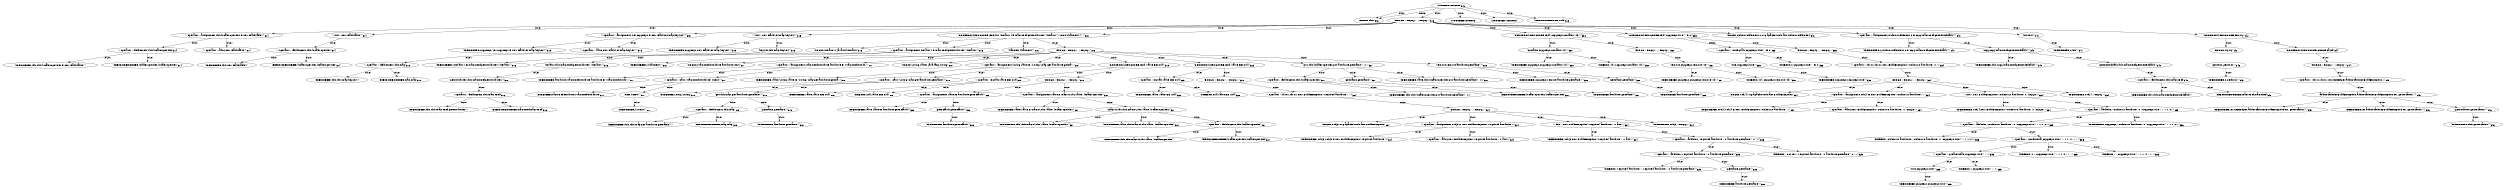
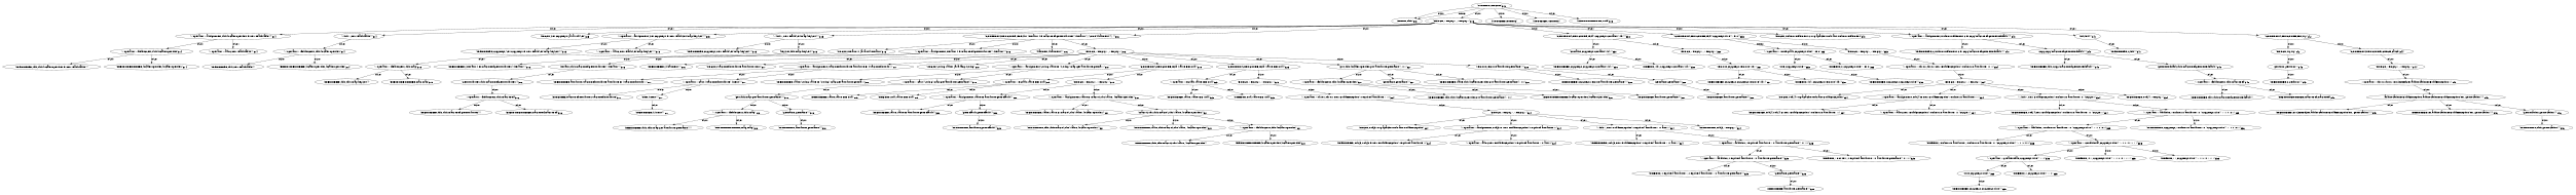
  digraph {
    n1 [label=<(METHOD,execute)<SUB>313</SUB>>]
    n2 [label=<(PARAM,this)<SUB>313</SUB>>]
    n3 [label=<(BLOCK,&lt;empty&gt;,&lt;empty&gt;)<SUB>313</SUB>>]
    n4 [label=<(MODIFIER,PUBLIC)>]
    n5 [label=<(MODIFIER,VIRTUAL)>]
    n6 [label=<(METHOD_RETURN,void)<SUB>313</SUB>>]
    n7 [label=<(&lt;operator&gt;.assignment,this.localProperties = new Hashtable())<SUB>314</SUB>>]
    n8 [label=<(&lt;init&gt;,new Hashtable())<SUB>314</SUB>>]
+   n9 [label=<(LOCAL,Set copyKeys: java.util.Set)<SUB>315</SUB>>]
    n10 [label=<(&lt;operator&gt;.assignment,Set copyKeys = new HashSet(map.keySet()))<SUB>315</SUB>>]
    n11 [label=<(&lt;init&gt;,new HashSet(map.keySet()))<SUB>315</SUB>>]
    n12 [label=<(CONTROL_STRUCTURE,FOR,for (Iterator i = macroDef.getAttributes().iterator(); Some(i.hasNext()); ))<SUB>316</SUB>>]
    n13 [label=<(CONTROL_STRUCTURE,IF,if (copyKeys.contains(&quot;id&quot;)))<SUB>330</SUB>>]
    n14 [label=<(CONTROL_STRUCTURE,IF,if (copyKeys.size() != 0))<SUB>333</SUB>>]
    n15 [label=<(LOCAL,UnknownElement c: org.apache.tools.ant.UnknownElement)<SUB>340</SUB>>]
    n16 [label=<(&lt;operator&gt;.assignment,UnknownElement c = copy(macroDef.getNestedTask()))<SUB>340</SUB>>]
    n17 [label=<(init,init())<SUB>341</SUB>>]
    n18 [label=<(CONTROL_STRUCTURE,TRY,try)<SUB>342</SUB>>]
    n19 [label=<(&lt;operator&gt;.fieldAccess,this.localProperties)<SUB>314</SUB>>]
    n20 [label=<(&lt;operator&gt;.alloc,new Hashtable())<SUB>314</SUB>>]
    n21 [label=<(&lt;operator&gt;.fieldAccess,this.localProperties)<SUB>314</SUB>>]
    n22 [label=<(IDENTIFIER,copyKeys,Set copyKeys = new HashSet(map.keySet()))<SUB>315</SUB>>]
    n23 [label=<(&lt;operator&gt;.alloc,new HashSet(map.keySet()))<SUB>315</SUB>>]
    n24 [label=<(IDENTIFIER,copyKeys,new HashSet(map.keySet()))<SUB>315</SUB>>]
    n25 [label=<(keySet,this.map.keySet())<SUB>315</SUB>>]
    n26 [label=<(LOCAL,Iterator i: java.util.Iterator)<SUB>316</SUB>>]
    n27 [label=<(&lt;operator&gt;.assignment,Iterator i = macroDef.getAttributes().iterator())<SUB>316</SUB>>]
    n28 [label=<(hasNext,i.hasNext())<SUB>316</SUB>>]
    n29 [label=<(BLOCK,&lt;empty&gt;,&lt;empty&gt;)<SUB>316</SUB>>]
    n30 [label=<(contains,copyKeys.contains(&quot;id&quot;))<SUB>330</SUB>>]
    n31 [label=<(BLOCK,&lt;empty&gt;,&lt;empty&gt;)<SUB>330</SUB>>]
    n32 [label=<(&lt;operator&gt;.notEquals,copyKeys.size() != 0)<SUB>333</SUB>>]
    n33 [label=<(BLOCK,&lt;empty&gt;,&lt;empty&gt;)<SUB>333</SUB>>]
    n34 [label=<(IDENTIFIER,c,UnknownElement c = copy(macroDef.getNestedTask()))<SUB>340</SUB>>]
    n35 [label=<(copy,copy(macroDef.getNestedTask()))<SUB>340</SUB>>]
    n36 [label=<(IDENTIFIER,c,init())<SUB>341</SUB>>]
    n37 [label=<(BLOCK,try,try)<SUB>342</SUB>>]
    n38 [label=<(CONTROL_STRUCTURE,CATCH,catch)<SUB>344</SUB>>]
    n39 [label=<(IDENTIFIER,this,this.localProperties = new Hashtable())>]
    n40 [label=<(FIELD_IDENTIFIER,localProperties,localProperties)<SUB>314</SUB>>]
    n41 [label=<(IDENTIFIER,this,new Hashtable())>]
    n42 [label=<(FIELD_IDENTIFIER,localProperties,localProperties)<SUB>314</SUB>>]
    n43 [label=<(&lt;operator&gt;.fieldAccess,this.map)<SUB>315</SUB>>]
    n44 [label=<(IDENTIFIER,this,this.map.keySet())>]
    n45 [label=<(FIELD_IDENTIFIER,map,map)<SUB>315</SUB>>]
    n46 [label=<(IDENTIFIER,i,Iterator i = macroDef.getAttributes().iterator())<SUB>316</SUB>>]
    n47 [label=<(iterator,this.macroDef.getAttributes().iterator())<SUB>316</SUB>>]
    n48 [label=<(IDENTIFIER,i,i.hasNext())<SUB>316</SUB>>]
    n49 [label=<(LOCAL,MacroDef.Attribute attribute: ANY)<SUB>317</SUB>>]
    n50 [label=<(&lt;operator&gt;.assignment,MacroDef.Attribute attribute = (MacroDef.Attrib...)<SUB>317</SUB>>]
    n51 [label=<(LOCAL,String value: java.lang.String)<SUB>318</SUB>>]
    n52 [label=<(&lt;operator&gt;.assignment,String value = (String) map.get(attribute.getNa...)<SUB>318</SUB>>]
    n53 [label=<(CONTROL_STRUCTURE,IF,if (value == null))<SUB>319</SUB>>]
    n54 [label=<(CONTROL_STRUCTURE,IF,if (value == null))<SUB>323</SUB>>]
    n55 [label=<(put,this.localProperties.put(attribute.getName(), v...)<SUB>327</SUB>>]
    n56 [label=<(remove,remove(attribute.getName()))<SUB>328</SUB>>]
    n57 [label=<(getAttributes,this.macroDef.getAttributes())<SUB>316</SUB>>]
    n58 [label=<(&lt;operator&gt;.fieldAccess,this.macroDef)<SUB>316</SUB>>]
    n59 [label=<(IDENTIFIER,this,this.macroDef.getAttributes())>]
    n60 [label=<(FIELD_IDENTIFIER,macroDef,macroDef)<SUB>316</SUB>>]
    n61 [label=<(IDENTIFIER,attribute,MacroDef.Attribute attribute = (MacroDef.Attrib...)<SUB>317</SUB>>]
    n62 [label=<(&lt;operator&gt;.cast,(MacroDef.Attribute) i.next())<SUB>317</SUB>>]
    n63 [label=<(IDENTIFIER,value,String value = (String) map.get(attribute.getNa...)<SUB>318</SUB>>]
    n64 [label=<(&lt;operator&gt;.cast,(String) map.get(attribute.getName()))<SUB>318</SUB>>]
    n65 [label=<(&lt;operator&gt;.equals,value == null)<SUB>319</SUB>>]
    n66 [label=<(BLOCK,&lt;empty&gt;,&lt;empty&gt;)<SUB>319</SUB>>]
    n67 [label=<(&lt;operator&gt;.equals,value == null)<SUB>323</SUB>>]
    n68 [label=<(BLOCK,&lt;empty&gt;,&lt;empty&gt;)<SUB>323</SUB>>]
    n69 [label=<(&lt;operator&gt;.fieldAccess,this.localProperties)<SUB>327</SUB>>]
    n70 [label=<(getName,getName())<SUB>327</SUB>>]
    n71 [label=<(IDENTIFIER,value,this.localProperties.put(attribute.getName(), v...)<SUB>327</SUB>>]
    n72 [label=<(IDENTIFIER,copyKeys,remove(attribute.getName()))<SUB>328</SUB>>]
    n73 [label=<(getName,getName())<SUB>328</SUB>>]
    n74 [label=<(TYPE_REF,MacroDef.Attribute,MacroDef.Attribute)<SUB>317</SUB>>]
    n75 [label=<(next,i.next())<SUB>317</SUB>>]
    n76 [label=<(IDENTIFIER,i,i.next())<SUB>617</SUB>>]
-   n77 [label=<(TYPE_REF,String,String)<SUB>318</SUB>>]
    n78 [label=<(get,this.map.get(attribute.getName()))<SUB>318</SUB>>]
    n79 [label=<(&lt;operator&gt;.fieldAccess,this.map)<SUB>318</SUB>>]
    n80 [label=<(getName,getName())<SUB>318</SUB>>]
    n81 [label=<(IDENTIFIER,this,this.map.get(attribute.getName()))>]
    n82 [label=<(FIELD_IDENTIFIER,map,map)<SUB>318</SUB>>]
    n83 [label=<(IDENTIFIER,attribute,getName())<SUB>318</SUB>>]
    n84 [label=<(IDENTIFIER,value,value == null)<SUB>319</SUB>>]
    n85 [label=<(LITERAL,null,value == null)<SUB>319</SUB>>]
    n86 [label=<(&lt;operator&gt;.assignment,value = attribute.getDefault())<SUB>320</SUB>>]
    n87 [label=<(&lt;operator&gt;.assignment,value = macroSubs(value, localProperties))<SUB>321</SUB>>]
    n88 [label=<(IDENTIFIER,value,value = attribute.getDefault())<SUB>320</SUB>>]
    n89 [label=<(getDefault,getDefault())<SUB>320</SUB>>]
    n90 [label=<(IDENTIFIER,value,value = macroSubs(value, localProperties))<SUB>321</SUB>>]
    n91 [label=<(macroSubs,this.macroSubs(value, localProperties))<SUB>321</SUB>>]
    n92 [label=<(IDENTIFIER,attribute,getDefault())<SUB>320</SUB>>]
    n93 [label=<(IDENTIFIER,this,this.macroSubs(value, localProperties))<SUB>321</SUB>>]
    n94 [label=<(IDENTIFIER,value,this.macroSubs(value, localProperties))<SUB>321</SUB>>]
    n95 [label=<(&lt;operator&gt;.fieldAccess,this.localProperties)<SUB>321</SUB>>]
    n96 [label=<(IDENTIFIER,this,this.macroSubs(value, localProperties))>]
    n97 [label=<(FIELD_IDENTIFIER,localProperties,localProperties)<SUB>321</SUB>>]
    n98 [label=<(IDENTIFIER,value,value == null)<SUB>323</SUB>>]
    n99 [label=<(LITERAL,null,value == null)<SUB>323</SUB>>]
    n100 [label=<(&lt;operator&gt;.throw,throw new BuildException(&quot;required attribute &quot; ...)<SUB>324</SUB>>]
    n101 [label=<(BLOCK,&lt;empty&gt;,&lt;empty&gt;)<SUB>324</SUB>>]
    n102 [label=<(LOCAL,$obj3: org.apache.tools.ant.BuildException)<SUB>324</SUB>>]
    n103 [label=<(&lt;operator&gt;.assignment,$obj3 = new BuildException(&quot;required attribute ...)<SUB>324</SUB>>]
    n104 [label=<(&lt;init&gt;,new BuildException(&quot;required attribute &quot; + attr...)<SUB>324</SUB>>]
    n105 [label=<(IDENTIFIER,$obj3,&lt;empty&gt;)<SUB>324</SUB>>]
    n106 [label=<(IDENTIFIER,$obj3,$obj3 = new BuildException(&quot;required attribute ...)<SUB>324</SUB>>]
    n107 [label=<(&lt;operator&gt;.alloc,new BuildException(&quot;required attribute &quot; + attr...)<SUB>324</SUB>>]
    n108 [label=<(IDENTIFIER,$obj3,new BuildException(&quot;required attribute &quot; + attr...)<SUB>324</SUB>>]
    n109 [label=<(&lt;operator&gt;.addition,&quot;required attribute &quot; + attribute.getName() + &quot;...)<SUB>325</SUB>>]
    n110 [label=<(&lt;operator&gt;.addition,&quot;required attribute &quot; + attribute.getName())<SUB>325</SUB>>]
    n111 [label=<(LITERAL,&quot; not set&quot;,&quot;required attribute &quot; + attribute.getName() + &quot;...)<SUB>325</SUB>>]
    n112 [label=<(LITERAL,&quot;required attribute &quot;,&quot;required attribute &quot; + attribute.getName())<SUB>325</SUB>>]
    n113 [label=<(getName,getName())<SUB>325</SUB>>]
    n114 [label=<(IDENTIFIER,attribute,getName())<SUB>325</SUB>>]
    n115 [label=<(IDENTIFIER,this,this.localProperties.put(attribute.getName(), v...)>]
    n116 [label=<(FIELD_IDENTIFIER,localProperties,localProperties)<SUB>327</SUB>>]
    n117 [label=<(IDENTIFIER,attribute,getName())<SUB>327</SUB>>]
    n118 [label=<(IDENTIFIER,attribute,getName())<SUB>328</SUB>>]
    n119 [label=<(IDENTIFIER,copyKeys,copyKeys.contains(&quot;id&quot;))<SUB>330</SUB>>]
    n120 [label=<(LITERAL,&quot;id&quot;,copyKeys.contains(&quot;id&quot;))<SUB>330</SUB>>]
    n121 [label=<(remove,copyKeys.remove(&quot;id&quot;))<SUB>331</SUB>>]
    n122 [label=<(IDENTIFIER,copyKeys,copyKeys.remove(&quot;id&quot;))<SUB>331</SUB>>]
    n123 [label=<(LITERAL,&quot;id&quot;,copyKeys.remove(&quot;id&quot;))<SUB>331</SUB>>]
    n124 [label=<(size,copyKeys.size())<SUB>333</SUB>>]
    n125 [label=<(LITERAL,0,copyKeys.size() != 0)<SUB>333</SUB>>]
    n126 [label=<(&lt;operator&gt;.throw,throw new BuildException(&quot;Unknown attribute&quot; + ...)<SUB>334</SUB>>]
    n127 [label=<(IDENTIFIER,copyKeys,copyKeys.size())<SUB>333</SUB>>]
    n128 [label=<(BLOCK,&lt;empty&gt;,&lt;empty&gt;)<SUB>334</SUB>>]
    n129 [label=<(LOCAL,$obj4: org.apache.tools.ant.BuildException)<SUB>334</SUB>>]
    n130 [label=<(&lt;operator&gt;.assignment,$obj4 = new BuildException(&quot;Unknown attribute&quot; ...)<SUB>334</SUB>>]
    n131 [label=<(&lt;init&gt;,new BuildException(&quot;Unknown attribute&quot; + (copyK...)<SUB>334</SUB>>]
    n132 [label=<(IDENTIFIER,$obj4,&lt;empty&gt;)<SUB>334</SUB>>]
    n133 [label=<(IDENTIFIER,$obj4,$obj4 = new BuildException(&quot;Unknown attribute&quot; ...)<SUB>334</SUB>>]
    n134 [label=<(&lt;operator&gt;.alloc,new BuildException(&quot;Unknown attribute&quot; + (copyK...)<SUB>334</SUB>>]
    n135 [label=<(IDENTIFIER,$obj4,new BuildException(&quot;Unknown attribute&quot; + (copyK...)<SUB>334</SUB>>]
    n136 [label=<(&lt;operator&gt;.addition,&quot;Unknown attribute&quot; + (copyKeys.size() &gt; 1 ? &quot;s...)<SUB>335</SUB>>]
    n137 [label=<(&lt;operator&gt;.addition,&quot;Unknown attribute&quot; + (copyKeys.size() &gt; 1 ? &quot;s...)<SUB>335</SUB>>]
    n138 [label=<(IDENTIFIER,copyKeys,&quot;Unknown attribute&quot; + (copyKeys.size() &gt; 1 ? &quot;s...)<SUB>336</SUB>>]
    n139 [label=<(LITERAL,&quot;Unknown attribute&quot;,&quot;Unknown attribute&quot; + (copyKeys.size() &gt; 1 ? &quot;s...)<SUB>335</SUB>>]
    n140 [label=<(&lt;operator&gt;.conditional,copyKeys.size() &gt; 1 ? &quot;s &quot; : &quot; &quot;)<SUB>335</SUB>>]
    n141 [label=<(&lt;operator&gt;.greaterThan,copyKeys.size() &gt; 1)<SUB>335</SUB>>]
    n142 [label=<(LITERAL,&quot;s &quot;,copyKeys.size() &gt; 1 ? &quot;s &quot; : &quot; &quot;)<SUB>335</SUB>>]
    n143 [label=<(LITERAL,&quot; &quot;,copyKeys.size() &gt; 1 ? &quot;s &quot; : &quot; &quot;)<SUB>335</SUB>>]
    n144 [label=<(size,copyKeys.size())<SUB>335</SUB>>]
    n145 [label=<(LITERAL,1,copyKeys.size() &gt; 1)<SUB>335</SUB>>]
    n146 [label=<(IDENTIFIER,copyKeys,copyKeys.size())<SUB>335</SUB>>]
    n147 [label=<(IDENTIFIER,this,copy(macroDef.getNestedTask()))<SUB>340</SUB>>]
    n148 [label=<(getNestedTask,this.macroDef.getNestedTask())<SUB>340</SUB>>]
    n149 [label=<(&lt;operator&gt;.fieldAccess,this.macroDef)<SUB>340</SUB>>]
    n150 [label=<(IDENTIFIER,this,this.macroDef.getNestedTask())>]
    n151 [label=<(FIELD_IDENTIFIER,macroDef,macroDef)<SUB>340</SUB>>]
    n152 [label=<(perform,perform())<SUB>343</SUB>>]
    n153 [label=<(BLOCK,&lt;empty&gt;,&lt;empty&gt;)<SUB>344</SUB>>]
    n154 [label=<(IDENTIFIER,c,perform())<SUB>343</SUB>>]
    n155 [label=<(&lt;operator&gt;.throw,throw ProjectHelper.addLocationToBuildException...)<SUB>345</SUB>>]
    n156 [label=<(addLocationToBuildException,addLocationToBuildException(ex, getLocation()))<SUB>345</SUB>>]
    n157 [label=<(IDENTIFIER,ProjectHelper,addLocationToBuildException(ex, getLocation()))<SUB>345</SUB>>]
    n158 [label=<(IDENTIFIER,ex,addLocationToBuildException(ex, getLocation()))<SUB>346</SUB>>]
    n159 [label=<(getLocation,getLocation())<SUB>346</SUB>>]
    n160 [label=<(IDENTIFIER,this,getLocation())<SUB>346</SUB>>]
    n1 -> n2 [label="AST: "]
    n1 -> n2 [label="DDG: "]
    n1 -> n3 [label="AST: "]
    n1 -> n4 [label="AST: "]
    n1 -> n5 [label="AST: "]
    n1 -> n6 [label="AST: "]
    n3 -> n7 [label="AST: "]
    n3 -> n8 [label="AST: "]
+   n3 -> n9 [label="AST: "]
    n3 -> n10 [label="AST: "]
    n3 -> n11 [label="AST: "]
    n3 -> n12 [label="AST: "]
    n3 -> n13 [label="AST: "]
    n3 -> n14 [label="AST: "]
    n3 -> n15 [label="AST: "]
    n3 -> n16 [label="AST: "]
    n3 -> n17 [label="AST: "]
    n3 -> n18 [label="AST: "]
    n7 -> n19 [label="AST: "]
    n7 -> n20 [label="AST: "]
    n8 -> n21 [label="AST: "]
    n10 -> n22 [label="AST: "]
    n10 -> n23 [label="AST: "]
    n11 -> n24 [label="AST: "]
    n11 -> n25 [label="AST: "]
    n12 -> n26 [label="AST: "]
    n12 -> n27 [label="AST: "]
    n12 -> n28 [label="AST: "]
    n12 -> n29 [label="AST: "]
    n13 -> n30 [label="AST: "]
    n13 -> n31 [label="AST: "]
    n14 -> n32 [label="DDG: "]
    n14 -> n33 [label="AST: "]
    n16 -> n34 [label="AST: "]
    n16 -> n35 [label="AST: "]
    n17 -> n36 [label="AST: "]
    n18 -> n37 [label="AST: "]
    n18 -> n38 [label="AST: "]
    n19 -> n39 [label="AST: "]
    n19 -> n40 [label="AST: "]
    n21 -> n41 [label="AST: "]
    n21 -> n42 [label="AST: "]
    n25 -> n43 [label="AST: "]
    n27 -> n46 [label="AST: "]
    n27 -> n47 [label="AST: "]
    n28 -> n48 [label="AST: "]
    n29 -> n49 [label="AST: "]
    n29 -> n50 [label="AST: "]
    n29 -> n51 [label="AST: "]
    n29 -> n52 [label="AST: "]
    n29 -> n53 [label="AST: "]
    n29 -> n54 [label="AST: "]
    n29 -> n55 [label="AST: "]
    n29 -> n56 [label="AST: "]
    n30 -> n119 [label="AST: "]
    n30 -> n120 [label="AST: "]
    n31 -> n121 [label="AST: "]
    n32 -> n124 [label="AST: "]
    n32 -> n125 [label="AST: "]
    n33 -> n126 [label="AST: "]
    n35 -> n147 [label="AST: "]
    n35 -> n148 [label="AST: "]
+   n37 -> n152 [label="AST: "]
    n38 -> n153 [label="AST: "]
    n43 -> n44 [label="AST: "]
    n43 -> n45 [label="AST: "]
    n47 -> n57 [label="AST: "]
    n50 -> n61 [label="AST: "]
    n50 -> n62 [label="AST: "]
    n52 -> n63 [label="AST: "]
    n52 -> n64 [label="AST: "]
    n53 -> n65 [label="AST: "]
    n53 -> n66 [label="AST: "]
    n54 -> n67 [label="AST: "]
    n54 -> n68 [label="AST: "]
    n55 -> n69 [label="AST: "]
    n55 -> n70 [label="AST: "]
    n55 -> n71 [label="AST: "]
    n56 -> n72 [label="AST: "]
    n56 -> n73 [label="AST: "]
    n57 -> n58 [label="AST: "]
    n58 -> n59 [label="AST: "]
    n58 -> n60 [label="AST: "]
-   n62 -> n74 [label="AST: "]
+   n62 -> n74 [label="DDG: "]
    n62 -> n75 [label="AST: "]
-   n64 -> n77 [label="AST: "]
    n64 -> n78 [label="AST: "]
    n65 -> n84 [label="AST: "]
    n65 -> n85 [label="AST: "]
    n66 -> n86 [label="AST: "]
    n66 -> n87 [label="AST: "]
    n67 -> n98 [label="AST: "]
    n67 -> n99 [label="AST: "]
    n68 -> n100 [label="AST: "]
    n69 -> n115 [label="AST: "]
    n69 -> n116 [label="AST: "]
    n70 -> n117 [label="AST: "]
    n73 -> n118 [label="AST: "]
    n75 -> n76 [label="AST: "]
    n78 -> n79 [label="AST: "]
    n78 -> n80 [label="AST: "]
    n79 -> n81 [label="AST: "]
    n79 -> n82 [label="AST: "]
    n80 -> n83 [label="AST: "]
    n86 -> n88 [label="AST: "]
    n86 -> n89 [label="AST: "]
    n87 -> n90 [label="AST: "]
    n87 -> n91 [label="AST: "]
    n89 -> n92 [label="AST: "]
    n91 -> n93 [label="AST: "]
    n91 -> n94 [label="AST: "]
    n91 -> n95 [label="AST: "]
    n95 -> n96 [label="AST: "]
    n95 -> n97 [label="AST: "]
    n100 -> n101 [label="AST: "]
    n101 -> n102 [label="AST: "]
    n101 -> n103 [label="AST: "]
    n101 -> n104 [label="AST: "]
    n101 -> n105 [label="AST: "]
    n103 -> n106 [label="AST: "]
    n103 -> n107 [label="AST: "]
    n104 -> n108 [label="AST: "]
    n104 -> n109 [label="AST: "]
    n109 -> n110 [label="AST: "]
    n109 -> n111 [label="AST: "]
    n110 -> n112 [label="AST: "]
    n110 -> n113 [label="AST: "]
    n113 -> n114 [label="AST: "]
    n121 -> n122 [label="AST: "]
    n121 -> n123 [label="AST: "]
    n124 -> n127 [label="AST: "]
    n126 -> n128 [label="AST: "]
    n128 -> n129 [label="AST: "]
    n128 -> n130 [label="AST: "]
    n128 -> n131 [label="AST: "]
    n128 -> n132 [label="AST: "]
    n130 -> n133 [label="AST: "]
    n130 -> n134 [label="AST: "]
    n131 -> n135 [label="AST: "]
    n131 -> n136 [label="AST: "]
    n136 -> n137 [label="AST: "]
    n136 -> n138 [label="AST: "]
    n137 -> n139 [label="AST: "]
    n137 -> n140 [label="AST: "]
    n140 -> n141 [label="AST: "]
    n140 -> n142 [label="AST: "]
    n140 -> n143 [label="AST: "]
    n141 -> n144 [label="AST: "]
    n141 -> n145 [label="AST: "]
    n144 -> n146 [label="AST: "]
    n148 -> n149 [label="AST: "]
    n149 -> n150 [label="AST: "]
    n149 -> n151 [label="AST: "]
    n152 -> n154 [label="AST: "]
    n153 -> n155 [label="AST: "]
    n155 -> n156 [label="AST: "]
    n156 -> n157 [label="AST: "]
    n156 -> n158 [label="AST: "]
    n156 -> n159 [label="AST: "]
    n159 -> n160 [label="AST: "]
  }
